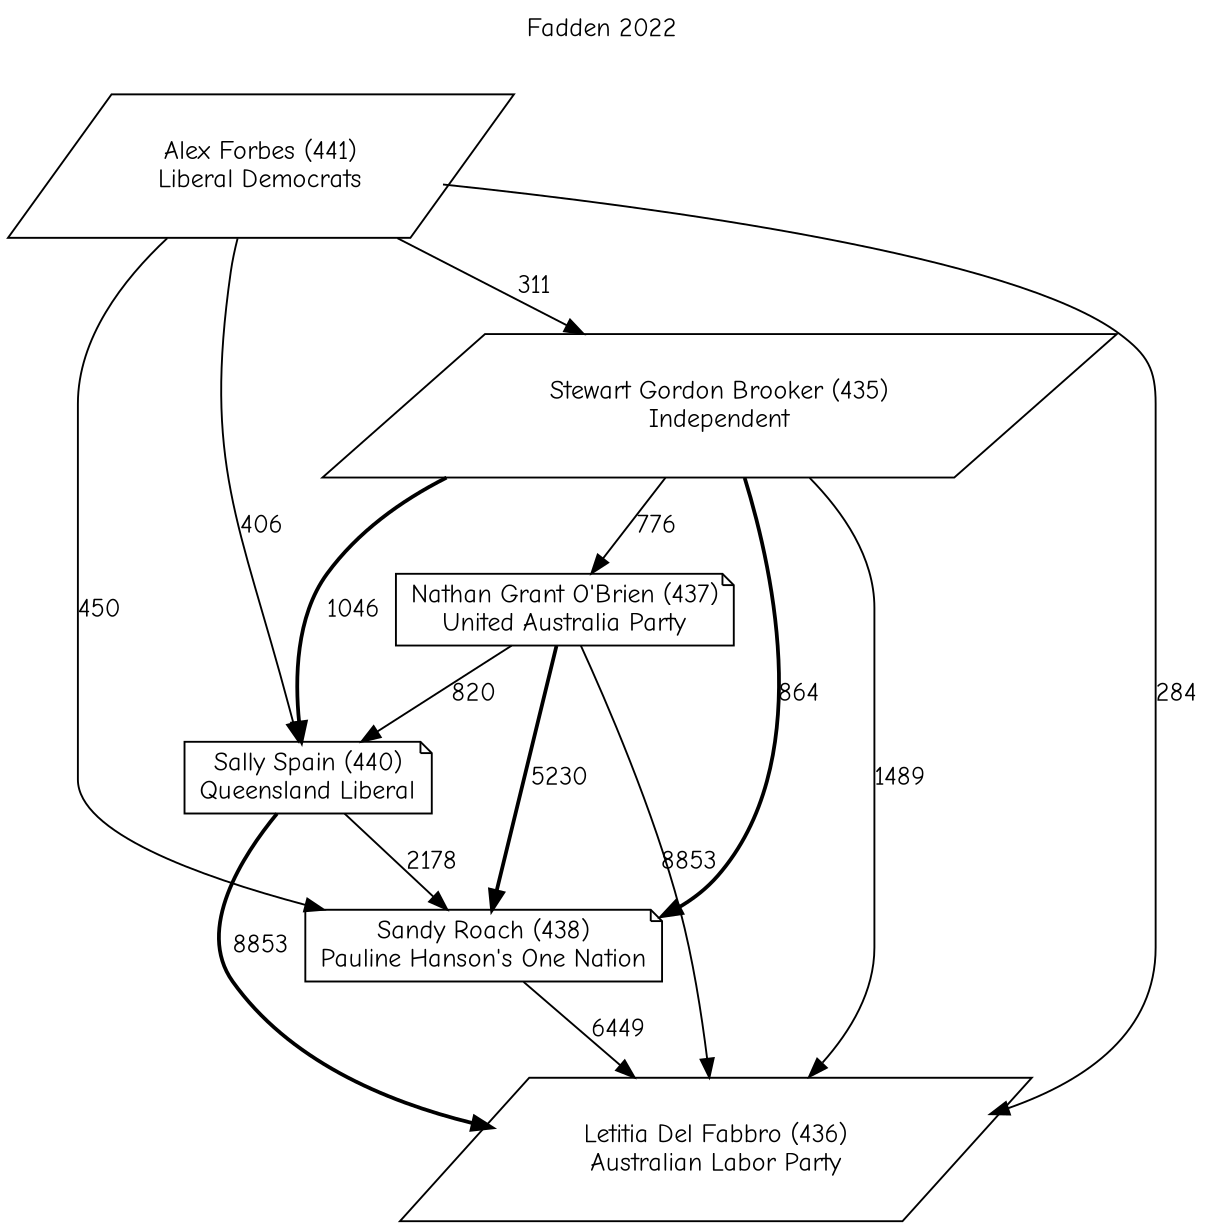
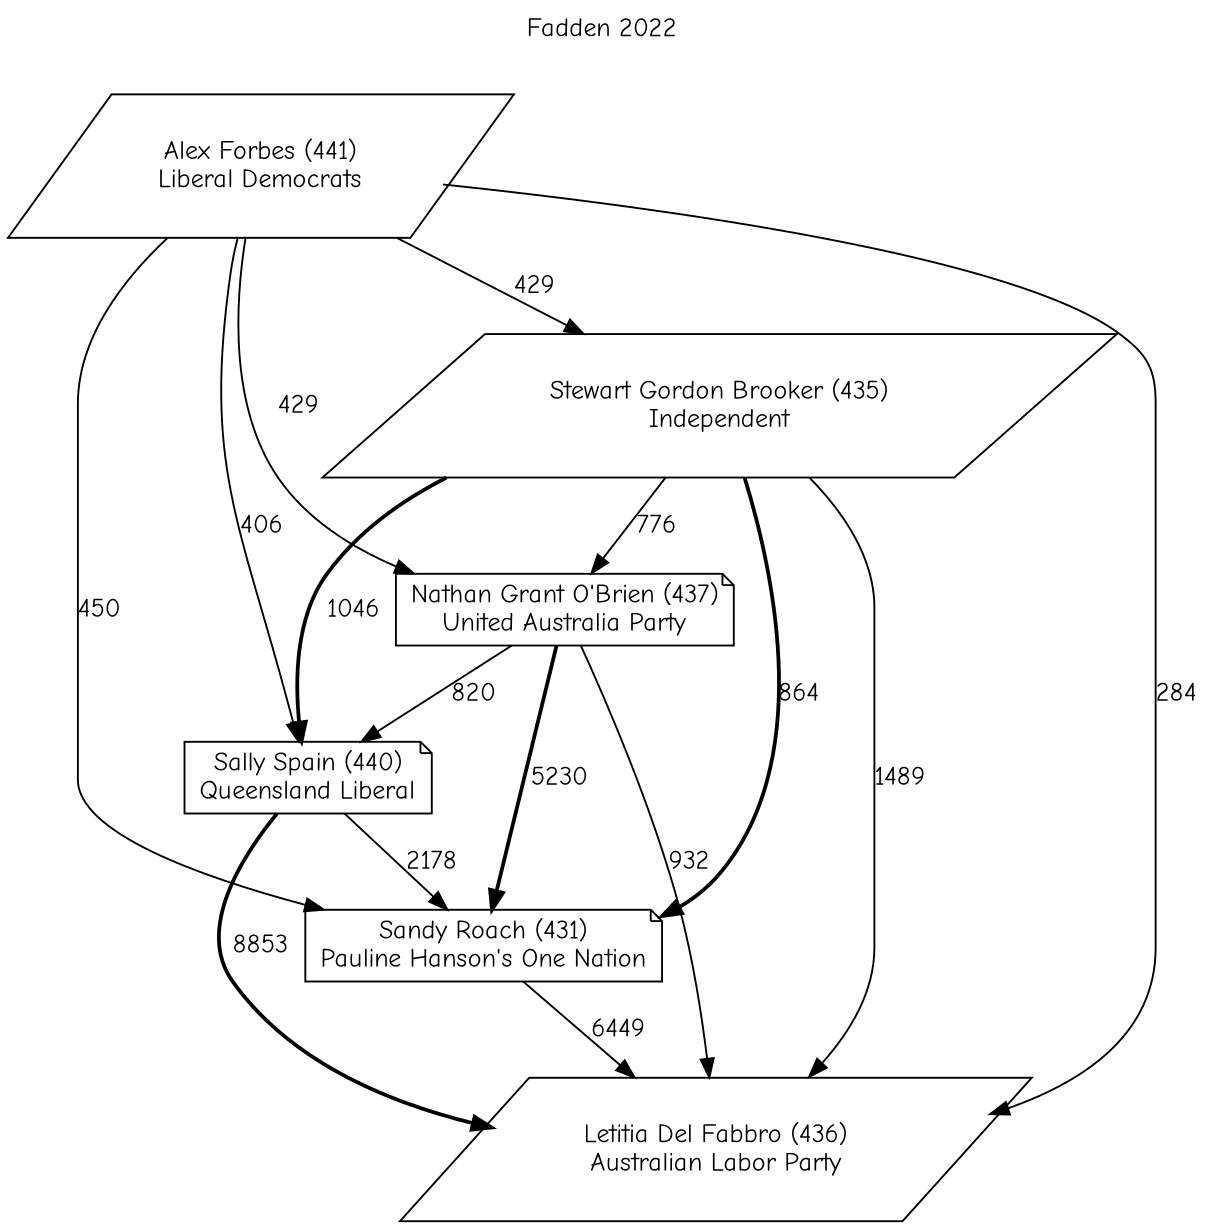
  digraph {
    fontname="Comic Neue"
    label="Fadden 2022"
    labelloc=t
    mclimit=10
    node [fontname="Comic Neue" shape=parallelogram]
    edge [fontname="Comic Neue" style=solid]
    n1 [label="Letitia Del Fabbro (436)\nAustralian Labor Party"]
    n2 [label="Nathan Grant O'Brien (437)\nUnited Australia Party" shape=note]
    n3 [label="Sally Spain (440)\nQueensland Liberal" shape=note]
-   n4 [label="Sandy Roach (438)\nPauline Hanson's One Nation" shape=note]
+   n4 [label="Sandy Roach (431)\nPauline Hanson's One Nation" shape=note]
    n5 [label="Stewart Gordon Brooker (435)\nIndependent"]
    n6 [label="Alex Forbes (441)\nLiberal Democrats"]
-   n2 -> n1 [label=8853]
+   n2 -> n1 [label=932]
    n2 -> n3 [label=820]
    n2 -> n4 [label=5230 style=bold]
    n3 -> n1 [label=8853 style=bold]
    n3 -> n4 [label=2178]
    n4 -> n1 [label=6449]
    n5 -> n1 [label=1489]
    n5 -> n2 [label=776]
    n5 -> n3 [label=1046 style=bold]
    n5 -> n4 [label=864 style=bold]
    n6 -> n1 [label=284]
+   n6 -> n2 [label=429]
    n6 -> n3 [label=406]
    n6 -> n4 [label=450]
-   n6 -> n5 [label=311]
+   n6 -> n5 [label=429]
  }
